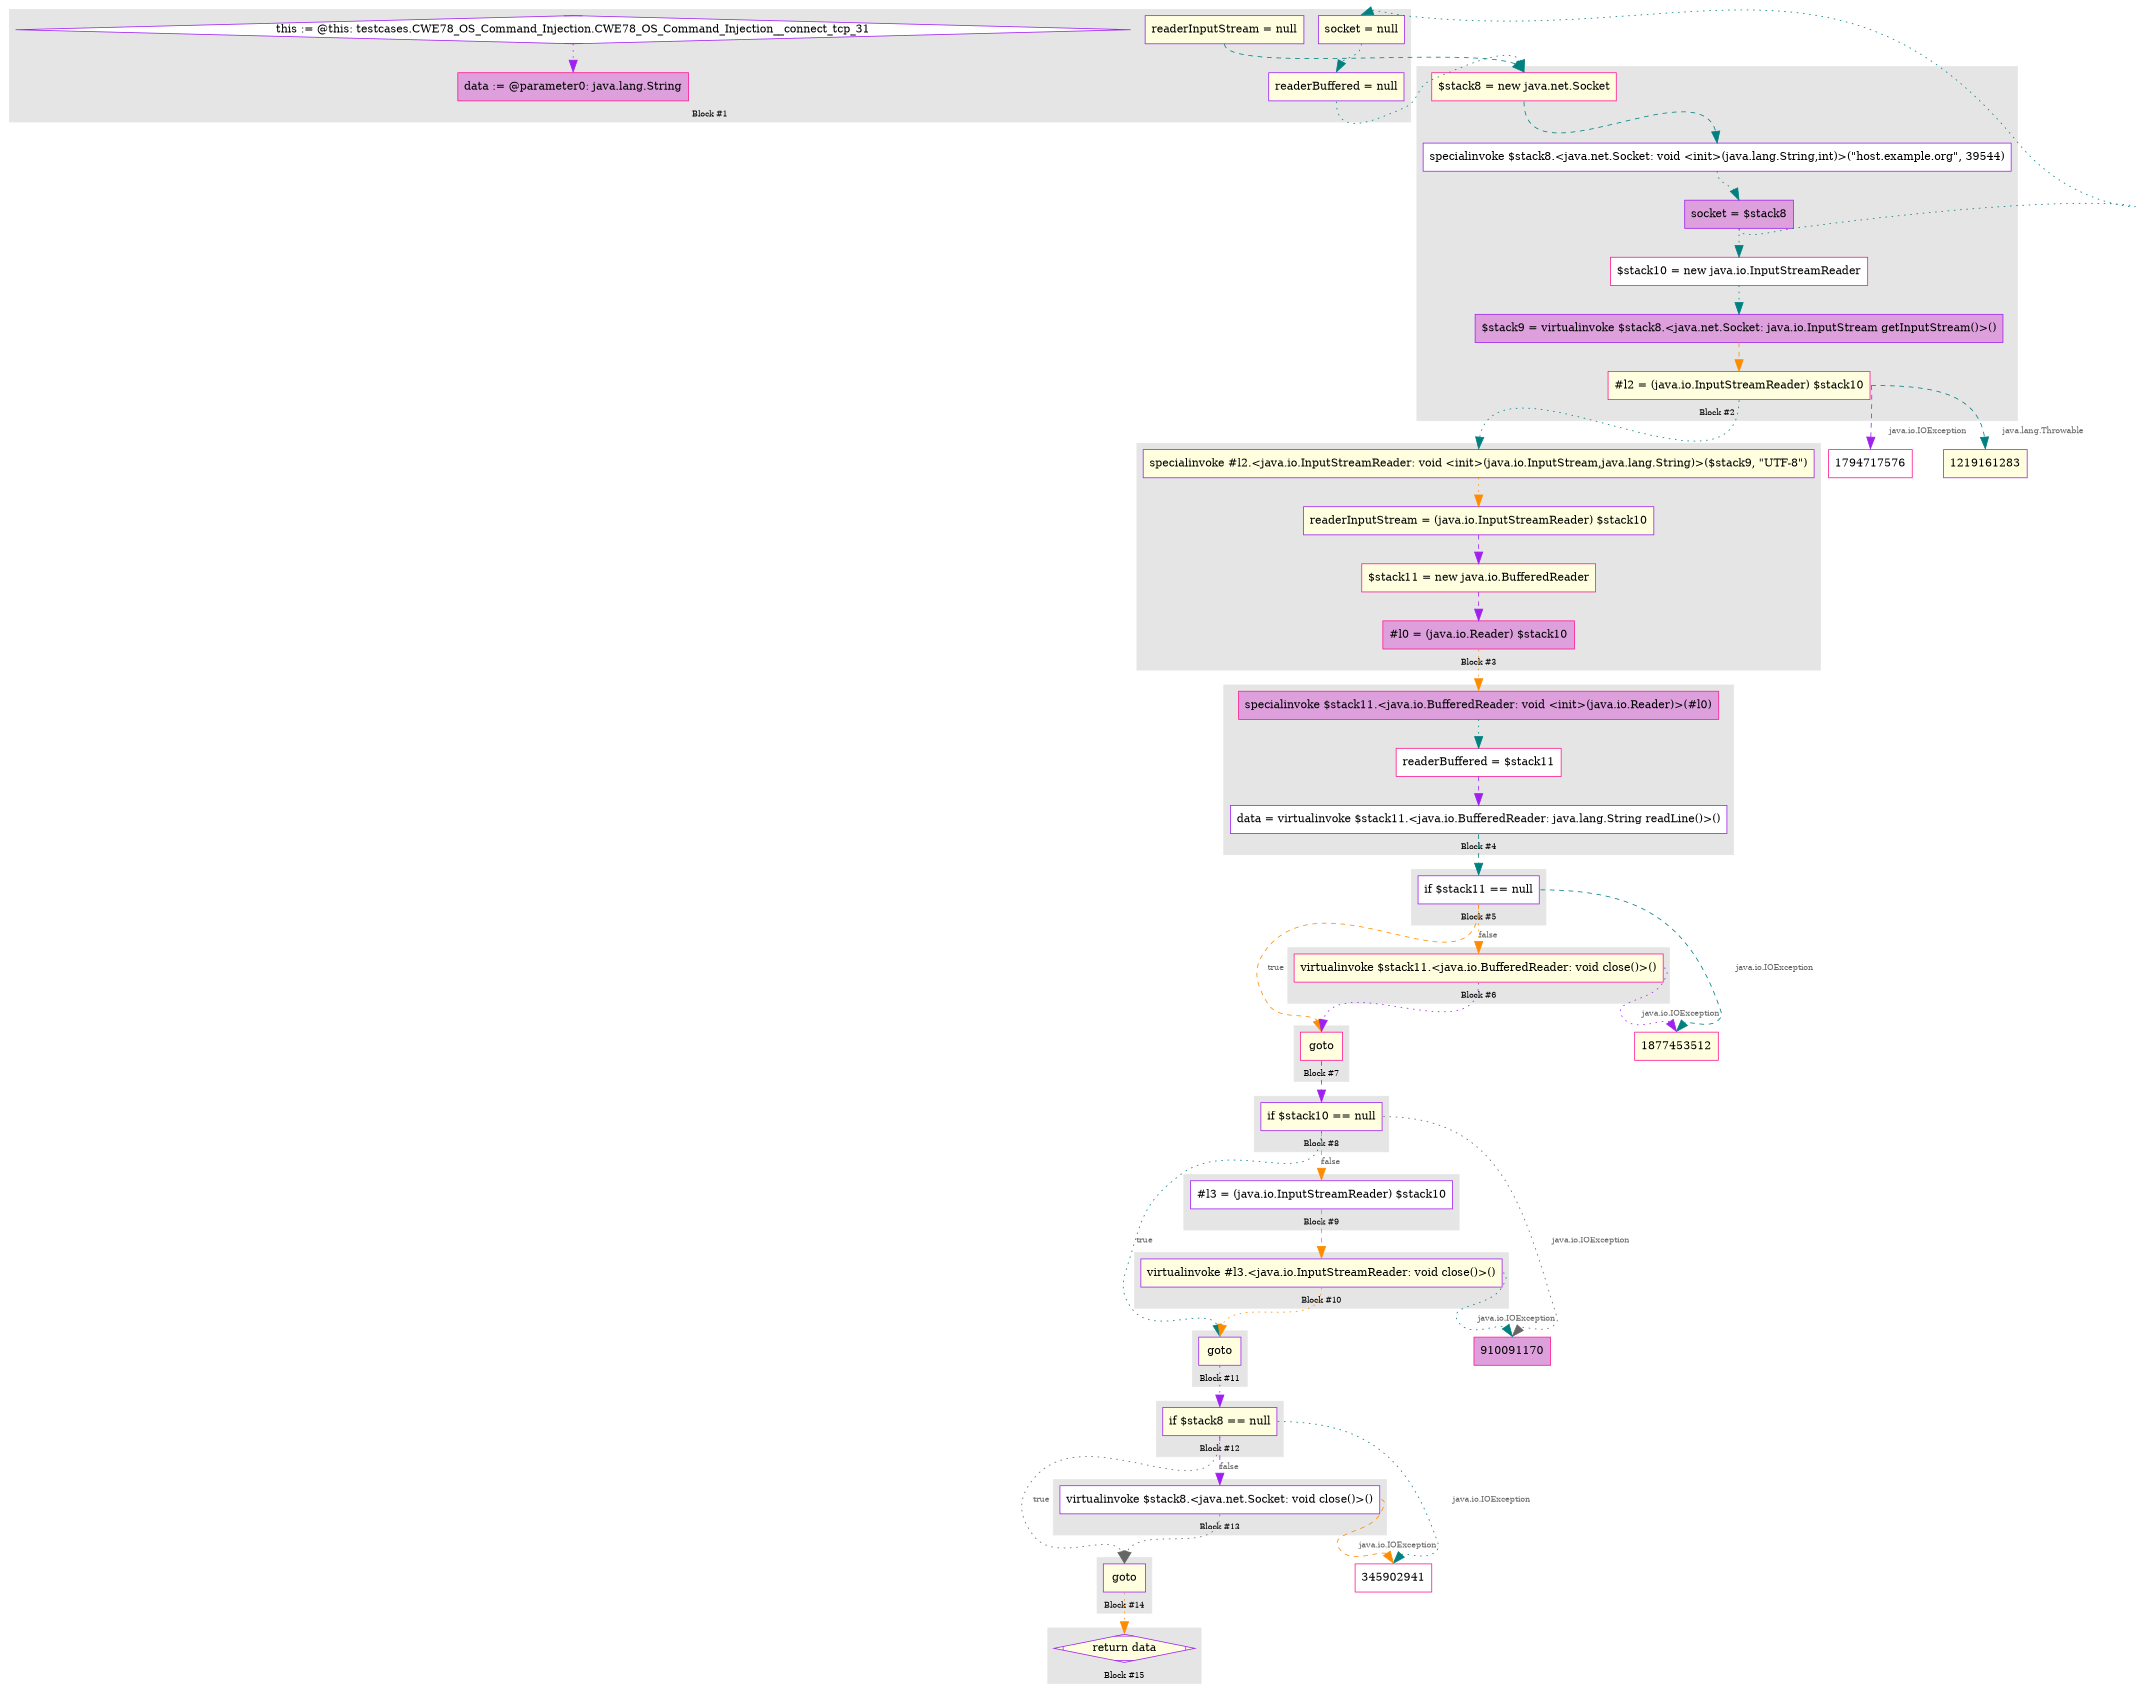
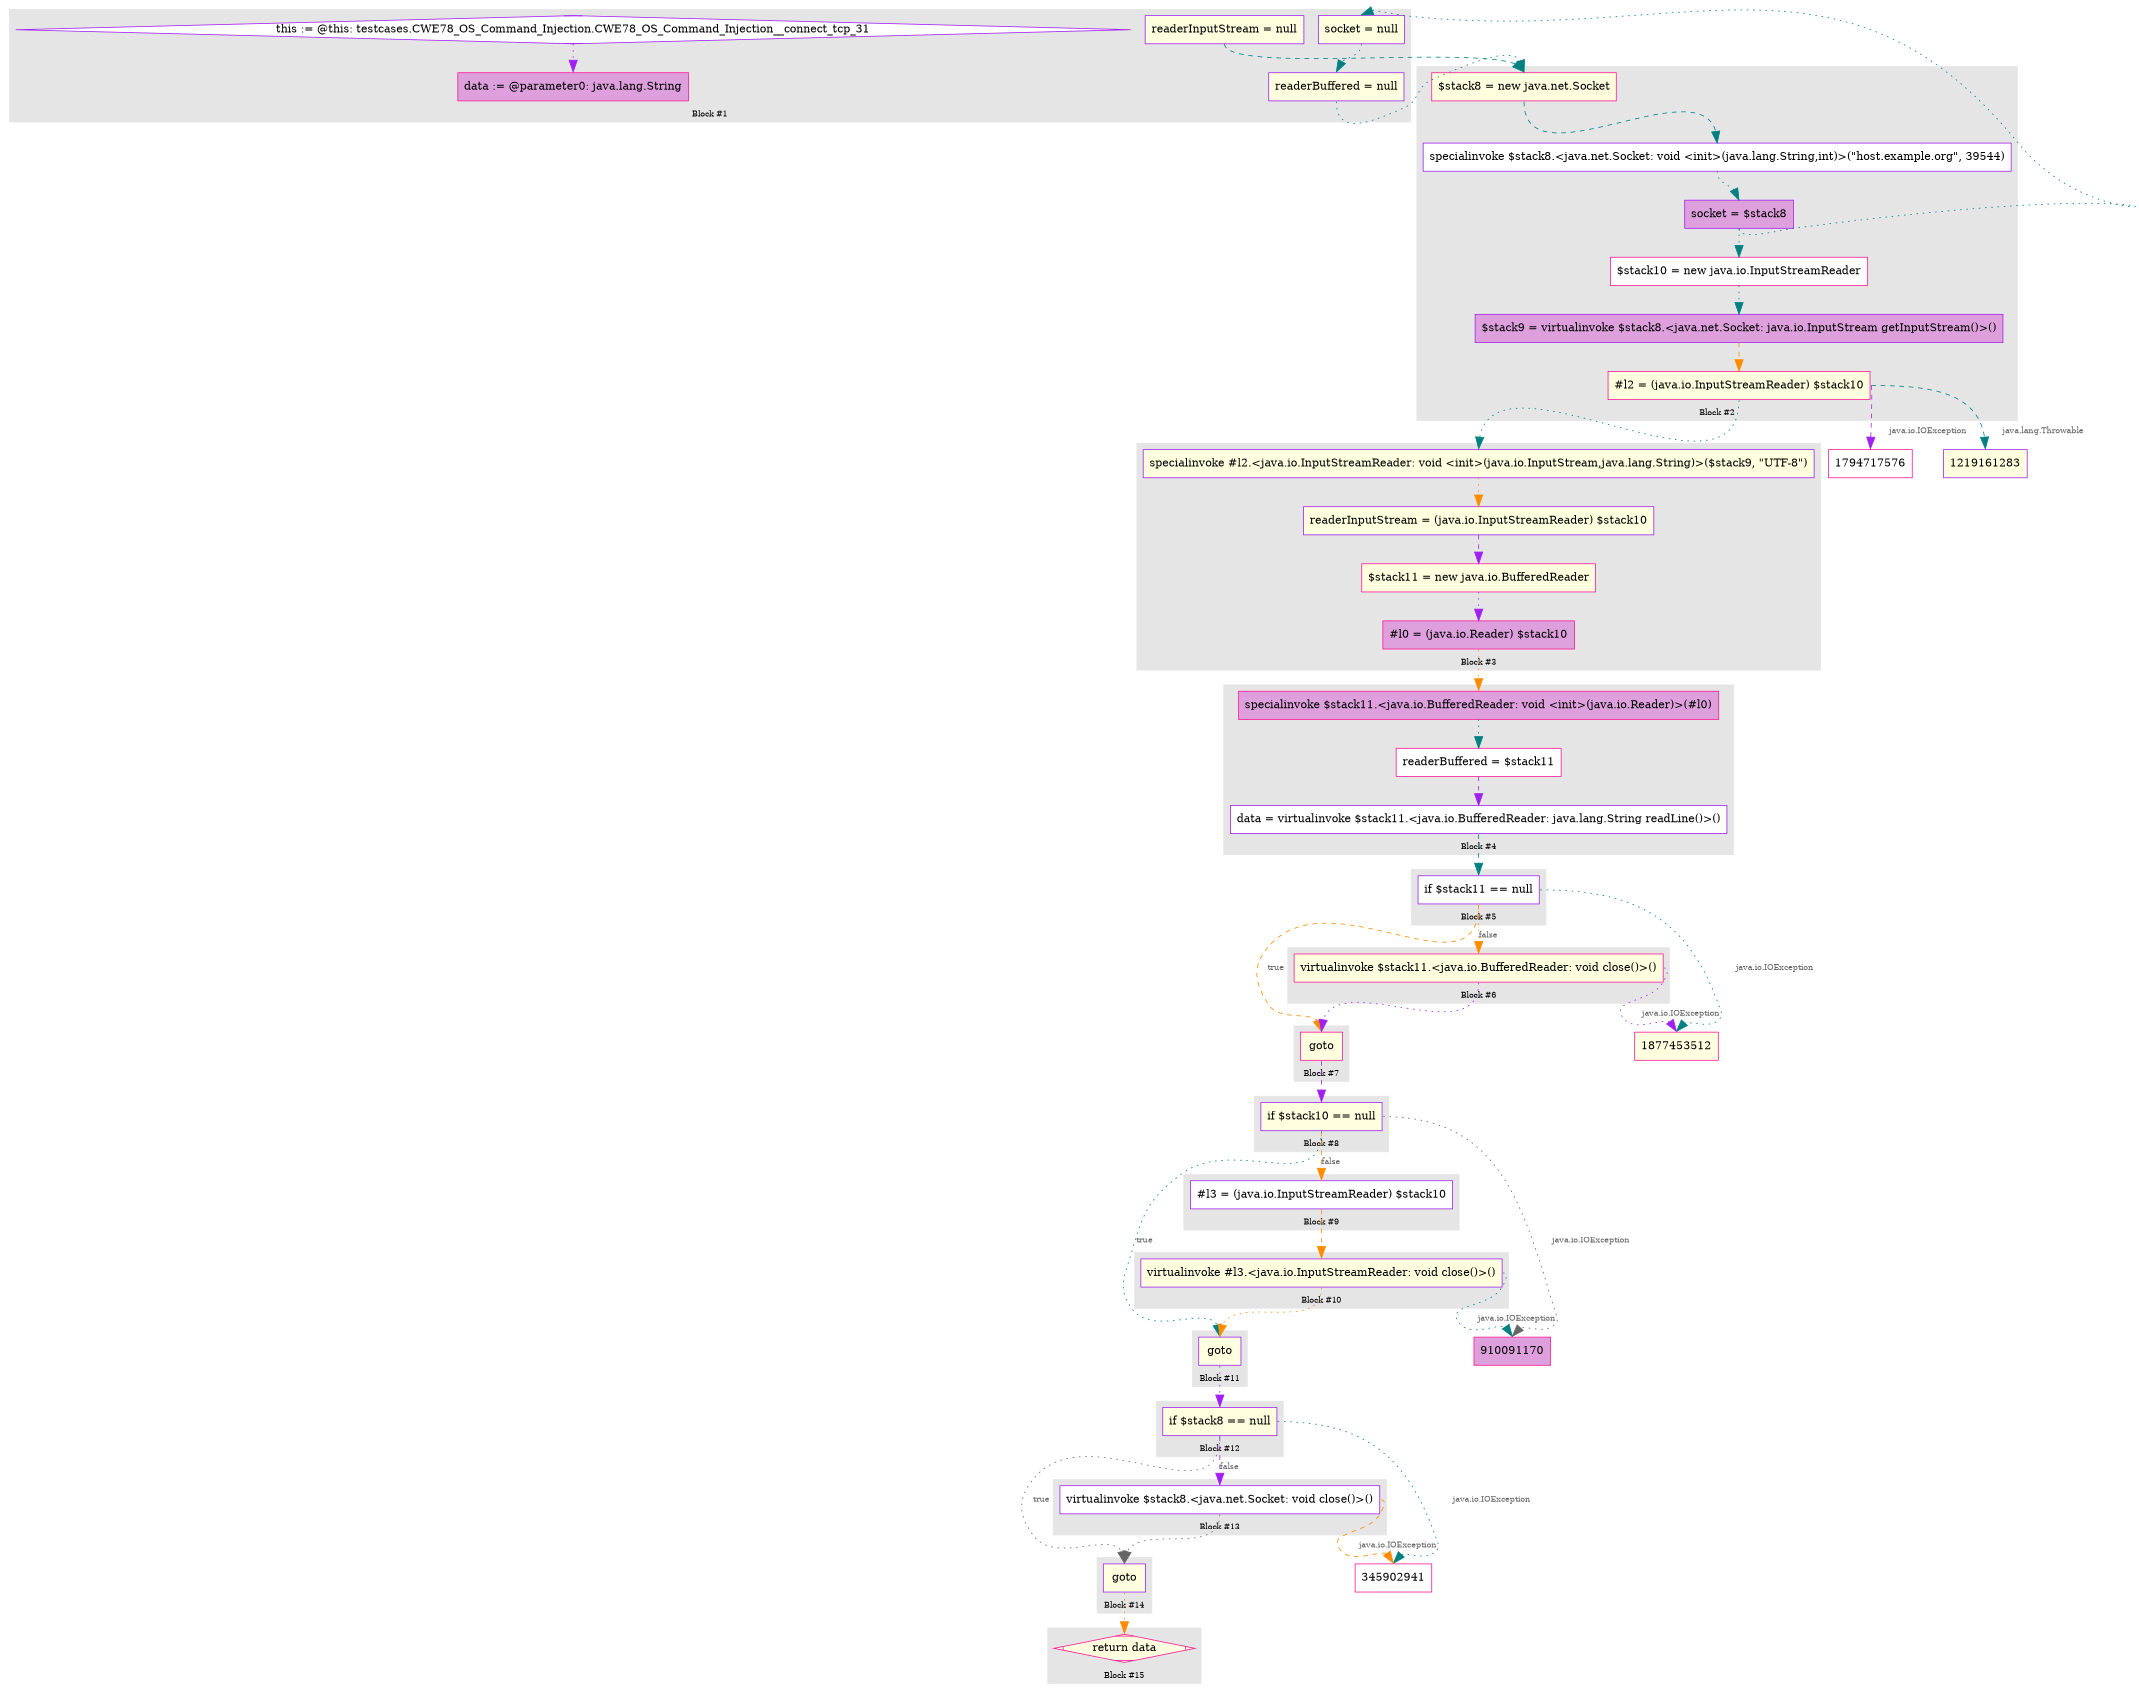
  digraph {
    color=gray90
    compound=true
    fontsize=10
    labelloc=b
    style=filled
    node [color=purple fillcolor=lightyellow shape=box style=filled]
    edge [arrowsize=1.5 color=teal fontcolor=grey40 fontsize=10 headport=n style=dotted tailport=s]
    n1 [fillcolor=white label="this := @this: testcases.CWE78_OS_Command_Injection.CWE78_OS_Command_Injection__connect_tcp_31" shape=Mdiamond]
    n2 [color=deeppink fillcolor=plum label="data := @parameter0: java.lang.String"]
    n3 [label="socket = null"]
    n4 [label="readerBuffered = null"]
    n5 [label="readerInputStream = null"]
    n6 [color=deeppink label="$stack8 = new java.net.Socket"]
    n7 [fillcolor=white label="specialinvoke $stack8.&lt;java.net.Socket: void &lt;init&gt;(java.lang.String,int)&gt;(&quot;host.example.org&quot;, 39544)"]
    n8 [fillcolor=plum label="socket = $stack8"]
    n9 [color=deeppink fillcolor=white label="$stack10 = new java.io.InputStreamReader"]
    n10 [fillcolor=plum label="$stack9 = virtualinvoke $stack8.&lt;java.net.Socket: java.io.InputStream getInputStream()&gt;()"]
    n11 [color=deeppink label="#l2 = (java.io.InputStreamReader) $stack10"]
    n12 [label="specialinvoke #l2.&lt;java.io.InputStreamReader: void &lt;init&gt;(java.io.InputStream,java.lang.String)&gt;($stack9, &quot;UTF-8&quot;)"]
    n13 [label="readerInputStream = (java.io.InputStreamReader) $stack10"]
    n14 [color=deeppink label="$stack11 = new java.io.BufferedReader"]
    n15 [color=deeppink fillcolor=plum label="#l0 = (java.io.Reader) $stack10"]
    n16 [color=deeppink fillcolor=plum label="specialinvoke $stack11.&lt;java.io.BufferedReader: void &lt;init&gt;(java.io.Reader)&gt;(#l0)"]
    n17 [color=deeppink fillcolor=white label="readerBuffered = $stack11"]
    n18 [fillcolor=white label="data = virtualinvoke $stack11.&lt;java.io.BufferedReader: java.lang.String readLine()&gt;()"]
    n19 [fillcolor=white label="if $stack11 == null"]
    n20 [color=deeppink label="virtualinvoke $stack11.&lt;java.io.BufferedReader: void close()&gt;()"]
    n21 [color=deeppink label=goto]
    n22 [label="if $stack10 == null"]
    n23 [fillcolor=white label="#l3 = (java.io.InputStreamReader) $stack10"]
    n24 [label="virtualinvoke #l3.&lt;java.io.InputStreamReader: void close()&gt;()"]
    n25 [label=goto]
    n26 [label="if $stack8 == null"]
    n27 [fillcolor=white label="virtualinvoke $stack8.&lt;java.net.Socket: void close()&gt;()"]
    n28 [label=goto]
-   n29 [label="return data" shape=Mdiamond]
+   n29 [color=deeppink label="return data" shape=Mdiamond]
    1794717576 [color=deeppink fillcolor=white]
    1219161283
    1877453512 [color=deeppink]
    910091170 [color=deeppink fillcolor=plum]
    345902941 [color=deeppink fillcolor=white]
    subgraph cluster_1 {
      label="Block #1"
      n1
      n2
      n3
      n4
      n5
    }
    subgraph cluster_2 {
      label="Block #2"
      n6
      n7
      n8
      n9
      n10
      n11
    }
    subgraph cluster_3 {
      label="Block #3"
      n12
      n13
      n14
      n15
    }
    subgraph cluster_4 {
      label="Block #4"
      n16
      n17
      n18
    }
    subgraph cluster_5 {
      label="Block #5"
      n19
    }
    subgraph cluster_6 {
      label="Block #6"
      n20
    }
    subgraph cluster_7 {
      label="Block #7"
      n21
    }
    subgraph cluster_8 {
      label="Block #8"
      n22
    }
    subgraph cluster_9 {
      label="Block #9"
      n23
    }
    subgraph cluster_10 {
      label="Block #10"
      n24
    }
    subgraph cluster_11 {
      label="Block #11"
      n25
    }
    subgraph cluster_12 {
      label="Block #12"
      n26
    }
    subgraph cluster_13 {
      label="Block #13"
      n27
    }
    subgraph cluster_14 {
      label="Block #14"
      n28
    }
    subgraph cluster_15 {
      label="Block #15"
      n29
    }
    n1 -> n2 [color=purple]
    n3 -> n4
    n4 -> n6
    n5 -> n6 [style=dashed]
    n6 -> n7 [style=dashed]
    n7 -> n8
    n8 -> n3
    n8 -> n9
    n9 -> n10
    n10 -> n11 [color=darkorange style=dashed]
    n11 -> n12
    n11 -> 1794717576 [color=purple label="	java.io.IOException" style=dashed tailport=e]
    n11 -> 1219161283 [label="	java.lang.Throwable" style=dashed tailport=e]
    n12 -> n13 [color=darkorange]
    n13 -> n14 [color=purple style=dashed]
-   n14 -> n15 [color=purple style=dashed]
+   n14 -> n15 [color=purple]
    n15 -> n16 [color=darkorange]
    n16 -> n17
    n17 -> n18 [color=purple style=dashed]
    n18 -> n19 [style=dashed]
    n19 -> n20 [color=darkorange label=false]
    n19 -> n21 [color=darkorange label=true style=dashed]
-   n19 -> 1877453512 [label="	java.io.IOException" style=dashed tailport=e]
+   n19 -> 1877453512 [label="	java.io.IOException" tailport=e]
    n20 -> n21 [color=purple]
    n20 -> 1877453512 [color=purple label="	java.io.IOException" tailport=e]
    n21 -> n22 [color=purple style=dashed]
    n22 -> n23 [color=darkorange label=false style=dashed]
    n22 -> n25 [label=true]
    n22 -> 910091170 [color=gray40 label="	java.io.IOException" tailport=e]
    n23 -> n24 [color=darkorange style=dashed]
    n24 -> n25 [color=darkorange]
    n24 -> 910091170 [label="	java.io.IOException" tailport=e]
    n25 -> n26 [color=purple]
    n26 -> n27 [color=purple label=false style=dashed]
    n26 -> n28 [color=gray40 label=true]
    n26 -> 345902941 [label="	java.io.IOException" tailport=e]
    n27 -> n28 [color=gray40]
    n27 -> 345902941 [color=darkorange label="	java.io.IOException" style=dashed tailport=e]
    n28 -> n29 [color=darkorange]
  }
